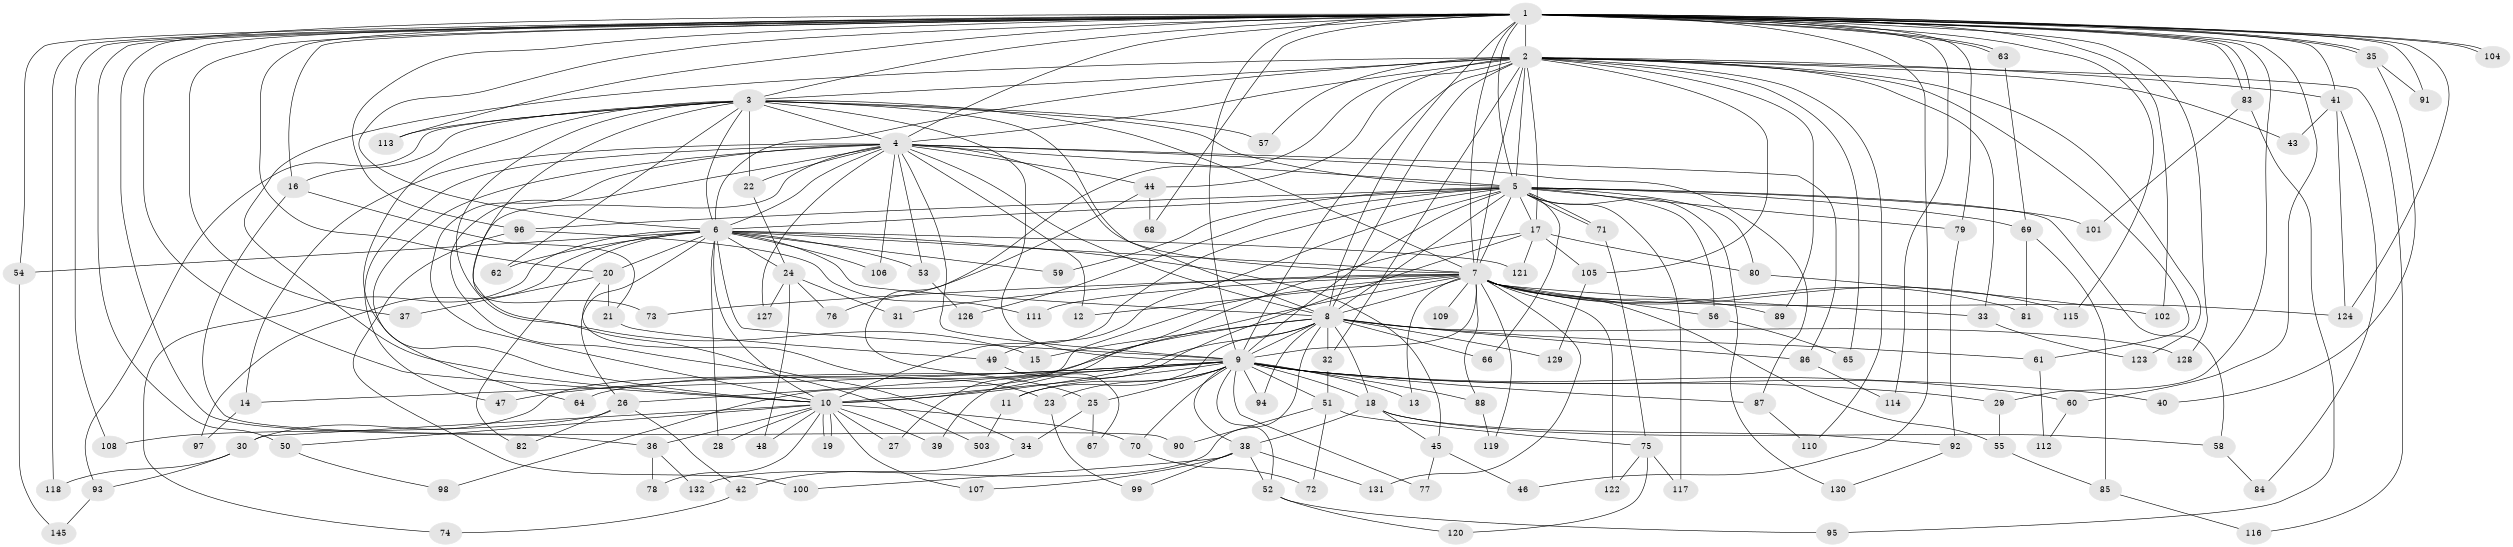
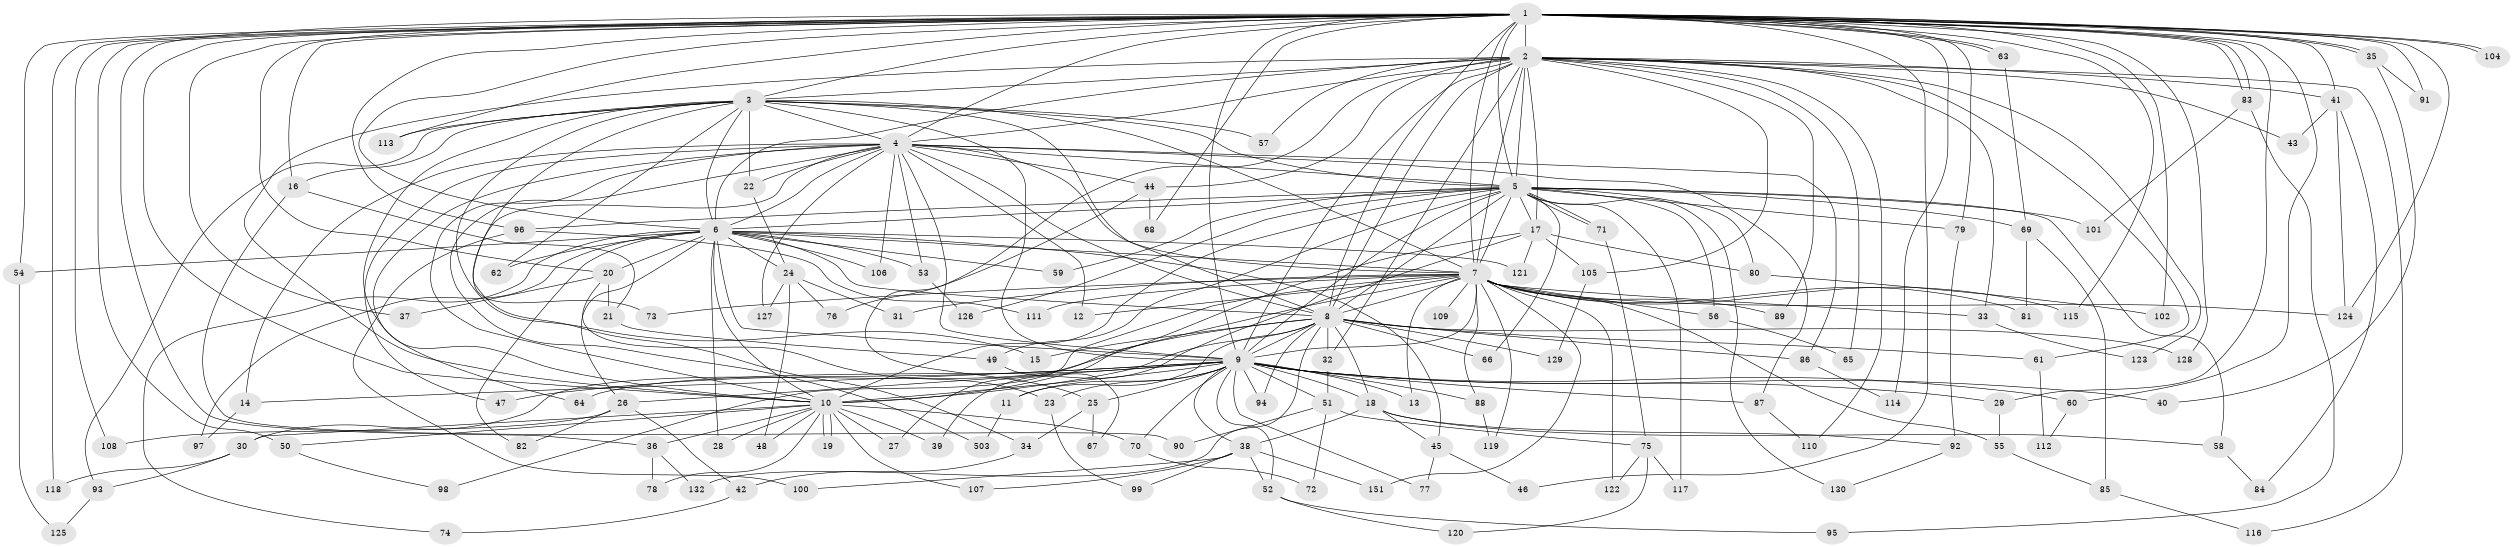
  graph {
    node [color=gray90 style=filled]
    1
    2
    3
    4
    5
    6
    7
    8
    9
    10
    16
    20
    29
    35
    36
    37
    41
    46
    50
    54
    60
    63
    68
    79
    83
    91
    96
    102
    104
    108
    113
    114
    115
    118
    124
    128
    17
    25
    32
    33
    43
    44
    57
    61
    65
    89
    105
    110
    116
    123
    15
    22
    62
    73
    93
    12
    14
    34
    47
    53
    64
    86
    87
    n64 [label=503]
    106
    127
    49
    56
    58
    59
    66
    69
    71
    80
    101
    117
    126
    130
    24
    26
    28
    45
    74
    82
    97
    121
    13
    31
    55
    81
    88
    98
    109
    111
    119
    122
-   131
+   131 [label=151]
    11
    18
    30
    94
    129
    132
    23
    38
    40
    51
    52
    70
    77
    19
    27
    39
    48
    78
    107
    21
    90
    84
-   125 [label=145]
+   125
    112
    92
    95
    100
    67
    76
    42
    85
    75
    99
    72
    120
    1 -- 2
    1 -- 3
    1 -- 4
    1 -- 5
    1 -- 6
    1 -- 7
    1 -- 8
    1 -- 9
    1 -- 10
    1 -- 16
    1 -- 20
    1 -- 29
    1 -- 35
    1 -- 35
    1 -- 36
    1 -- 37
    1 -- 41
    1 -- 46
    1 -- 50
    1 -- 54
    1 -- 60
    1 -- 63
    1 -- 63
    1 -- 68
    1 -- 79
    1 -- 83
    1 -- 83
    1 -- 91
    1 -- 96
    1 -- 102
    1 -- 104
    1 -- 104
    1 -- 108
    1 -- 113
    1 -- 114
    1 -- 115
    1 -- 118
    1 -- 124
    1 -- 128
    2 -- 3
    2 -- 4
    2 -- 5
    2 -- 6
    2 -- 7
    2 -- 8
    2 -- 9
    2 -- 10
    2 -- 41
    2 -- 17
    2 -- 25
    2 -- 32
    2 -- 33
    2 -- 43
    2 -- 44
    2 -- 57
    2 -- 61
    2 -- 65
    2 -- 89
    2 -- 105
    2 -- 110
    2 -- 116
    2 -- 123
    3 -- 4
    3 -- 5
    3 -- 6
    3 -- 7
    3 -- 8
    3 -- 9
    3 -- 10
    3 -- 16
    3 -- 113
    3 -- 57
    3 -- 15
    3 -- 22
    3 -- 62
    3 -- 73
    3 -- 93
    4 -- 5
    4 -- 6
    4 -- 7
    4 -- 8
    4 -- 9
    4 -- 10
    4 -- 44
    4 -- 22
    4 -- 12
    4 -- 14
    4 -- 34
    4 -- 47
    4 -- 53
    4 -- 64
    4 -- 86
    4 -- 87
    4 -- n64
    4 -- 106
    4 -- 127
    5 -- 6
    5 -- 7
    5 -- 8
    5 -- 9
    5 -- 10
    5 -- 79
    5 -- 96
    5 -- 17
    5 -- 49
    5 -- 56
    5 -- 58
    5 -- 59
    5 -- 66
    5 -- 69
    5 -- 71
    5 -- 71
    5 -- 80
    5 -- 101
    5 -- 117
    5 -- 126
    5 -- 130
    6 -- 7
    6 -- 8
    6 -- 9
    6 -- 10
    6 -- 20
    6 -- 54
    6 -- 62
    6 -- 53
    6 -- 106
    6 -- 59
    6 -- 24
    6 -- 26
    6 -- 28
    6 -- 45
    6 -- 74
    6 -- 82
    6 -- 97
    6 -- 121
    7 -- 8
    7 -- 9
    7 -- 10
    7 -- 115
    7 -- 124
    7 -- 33
    7 -- 89
    7 -- 73
    7 -- 12
    7 -- 56
    7 -- 13
    7 -- 31
    7 -- 55
    7 -- 81
    7 -- 88
    7 -- 98
    7 -- 109
    7 -- 111
    7 -- 119
    7 -- 122
    7 -- 131
    8 -- 9
    8 -- 10
    8 -- 128
    8 -- 32
    8 -- 61
    8 -- 15
    8 -- 86
    8 -- 66
    8 -- 11
    8 -- 18
    8 -- 30
    8 -- 94
    8 -- 129
    8 -- 132
    9 -- 10
    9 -- 29
    9 -- 60
    9 -- 25
    9 -- 14
    9 -- 47
    9 -- 64
    9 -- 87
    9 -- 26
    9 -- 13
    9 -- 88
    9 -- 11
    9 -- 18
    9 -- 94
    9 -- 23
    9 -- 38
    9 -- 40
    9 -- 51
    9 -- 52
    9 -- 70
    9 -- 77
    10 -- 36
    10 -- 50
    10 -- 28
    10 -- 30
    10 -- 70
    10 -- 19
    10 -- 19
    10 -- 27
    10 -- 39
    10 -- 48
    10 -- 78
    10 -- 107
    16 -- 21
    16 -- 90
    20 -- 37
    20 -- 23
    20 -- 21
    29 -- 55
    35 -- 91
    35 -- 40
    36 -- 132
    36 -- 78
    41 -- 124
    41 -- 43
    41 -- 84
    50 -- 98
    54 -- 125
    60 -- 112
    63 -- 69
    79 -- 92
    83 -- 101
    83 -- 95
    96 -- 111
    96 -- 100
    17 -- 105
    17 -- 80
    17 -- 121
    17 -- 27
    17 -- 39
    25 -- 34
    25 -- 67
    32 -- 51
    33 -- 123
    44 -- 68
    44 -- 76
    61 -- 112
    105 -- 129
    22 -- 24
    93 -- 125
    14 -- 97
    34 -- 42
    53 -- 126
    86 -- 114
    87 -- 110
    49 -- 67
    56 -- 65
    58 -- 84
    69 -- 81
    69 -- 85
    71 -- 75
    80 -- 102
    24 -- 127
    24 -- 31
    24 -- 48
    24 -- 76
    26 -- 108
    26 -- 82
    26 -- 42
    45 -- 46
    45 -- 77
    55 -- 85
    88 -- 119
    11 -- n64
    18 -- 58
    18 -- 45
    18 -- 38
    18 -- 92
    30 -- 118
    30 -- 93
    23 -- 99
    38 -- 131
    38 -- 52
    38 -- 107
    38 -- 100
    38 -- 99
    51 -- 90
    51 -- 75
    51 -- 72
    52 -- 95
    52 -- 120
    70 -- 72
    21 -- 49
    92 -- 130
    42 -- 74
    85 -- 116
    75 -- 117
    75 -- 122
    75 -- 120
  }
